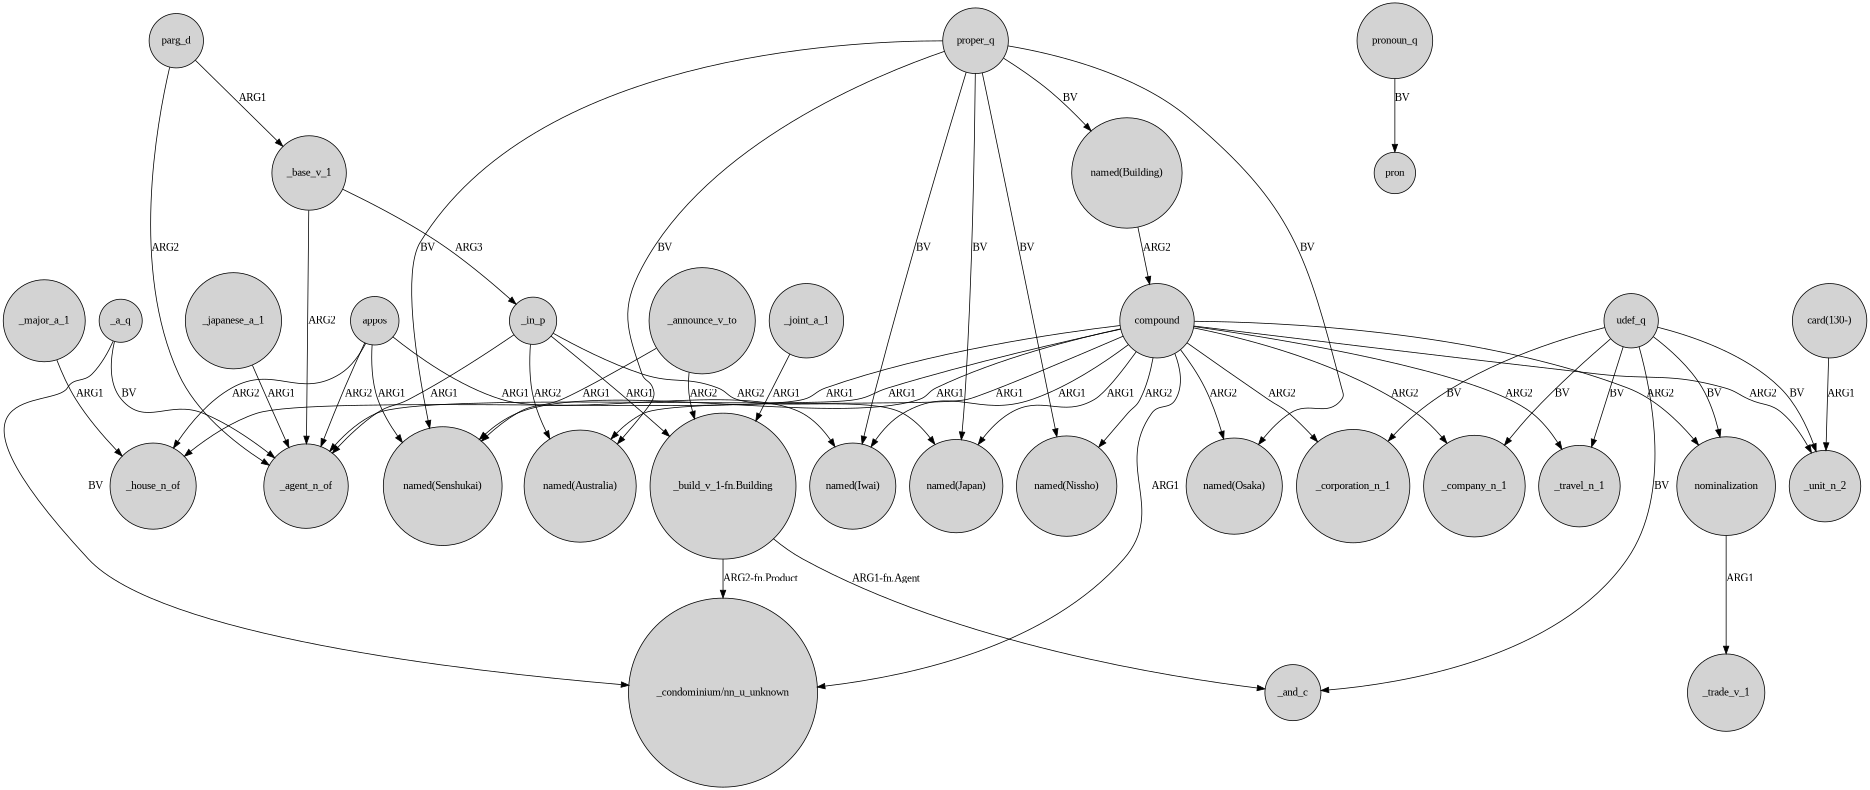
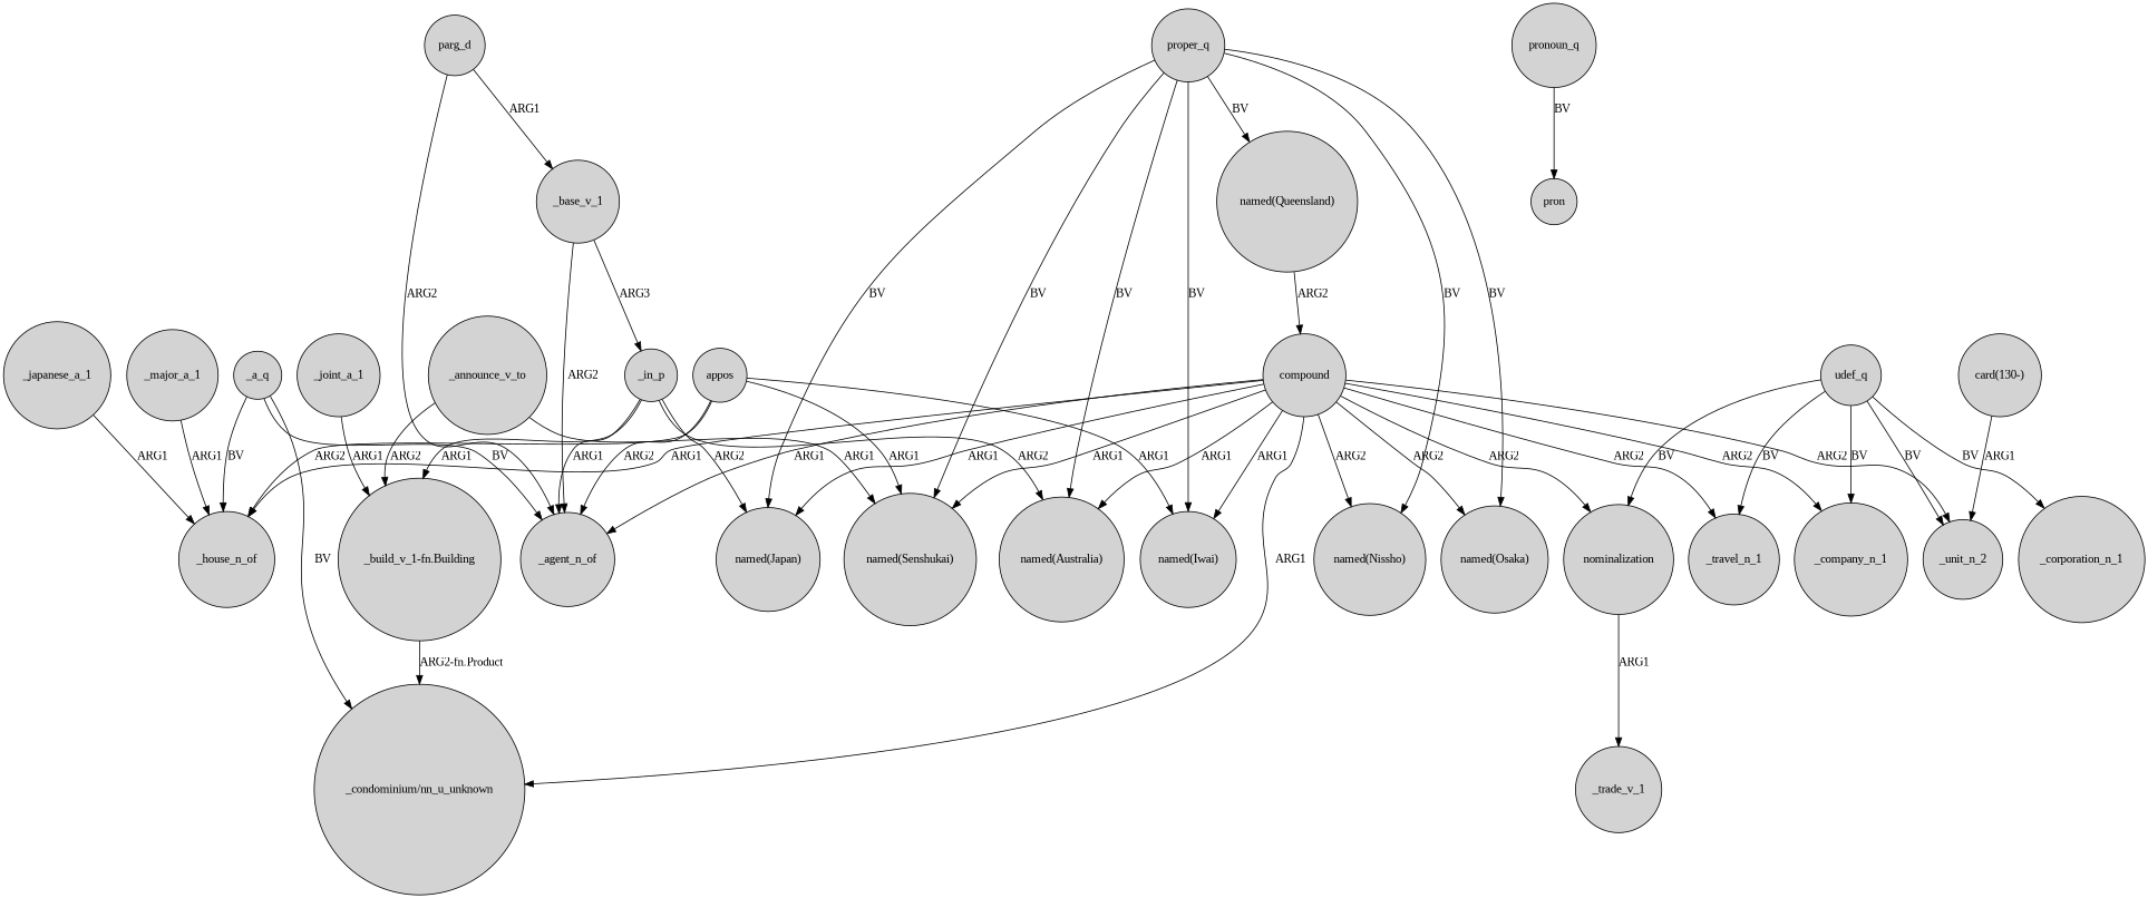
  digraph {
    fontname="Liberation Serif"
    node [fontname="Liberation Serif" shape=circle style=filled]
    edge [fontname="Liberation Serif"]
    appos
    "named(Senshukai)"
    _house_n_of
    _agent_n_of
    "named(Iwai)"
    _announce_v_to
    "_build_v_1-fn.Building"
    "_condominium/nn_u_unknown"
-   _and_c
    proper_q
    "named(Nissho)"
    "named(Osaka)"
    "named(Australia)"
    "named(Japan)"
-   "named(Queensland)" [label="named(Building)"]
+   "named(Queensland)"
    compound
    _company_n_1
    _corporation_n_1
    _travel_n_1
    nominalization
    _unit_n_2
    _trade_v_1
    _in_p
    _japanese_a_1
    udef_q
    parg_d
    _base_v_1
    "card(130-)"
    _a_q
    pronoun_q
    pron
    _joint_a_1
    _major_a_1
    appos -> "named(Senshukai)" [label=ARG1]
    appos -> _house_n_of [label=ARG2]
    appos -> _agent_n_of [label=ARG2]
    appos -> "named(Iwai)" [label=ARG1]
    _announce_v_to -> "named(Senshukai)" [label=ARG1]
    _announce_v_to -> "_build_v_1-fn.Building" [label=ARG2]
    "_build_v_1-fn.Building" -> "_condominium/nn_u_unknown" [label="ARG2-fn.Product"]
-   "_build_v_1-fn.Building" -> _and_c [label="ARG1-fn.Agent"]
    proper_q -> "named(Senshukai)" [label=BV]
    proper_q -> "named(Iwai)" [label=BV]
    proper_q -> "named(Nissho)" [label=BV]
    proper_q -> "named(Osaka)" [label=BV]
    proper_q -> "named(Australia)" [label=BV]
    proper_q -> "named(Japan)" [label=BV]
    proper_q -> "named(Queensland)" [label=BV]
    "named(Queensland)" -> compound [label=ARG2]
    compound -> "named(Senshukai)" [label=ARG1]
    compound -> _house_n_of [label=ARG1]
    compound -> _agent_n_of [label=ARG1]
    compound -> "named(Iwai)" [label=ARG1]
    compound -> "_condominium/nn_u_unknown" [label=ARG1]
    compound -> "named(Nissho)" [label=ARG2]
    compound -> "named(Osaka)" [label=ARG2]
    compound -> "named(Australia)" [label=ARG1]
    compound -> "named(Japan)" [label=ARG1]
    compound -> _company_n_1 [label=ARG2]
-   compound -> _corporation_n_1 [label=ARG2]
    compound -> _travel_n_1 [label=ARG2]
    compound -> nominalization [label=ARG2]
    compound -> _unit_n_2 [label=ARG2]
    nominalization -> _trade_v_1 [label=ARG1]
    _in_p -> _agent_n_of [label=ARG1]
    _in_p -> "_build_v_1-fn.Building" [label=ARG1]
    _in_p -> "named(Australia)" [label=ARG2]
    _in_p -> "named(Japan)" [label=ARG2]
-   _japanese_a_1 -> _agent_n_of [label=ARG1]
-   udef_q -> _and_c [label=BV]
+   _japanese_a_1 -> _house_n_of [label=ARG1]
    udef_q -> _company_n_1 [label=BV]
    udef_q -> _corporation_n_1 [label=BV]
    udef_q -> _travel_n_1 [label=BV]
    udef_q -> nominalization [label=BV]
    udef_q -> _unit_n_2 [label=BV]
    parg_d -> _agent_n_of [label=ARG2]
    parg_d -> _base_v_1 [label=ARG1]
    _base_v_1 -> _agent_n_of [label=ARG2]
    _base_v_1 -> _in_p [label=ARG3]
    "card(130-)" -> _unit_n_2 [label=ARG1]
+   _a_q -> _house_n_of [label=BV]
    _a_q -> _agent_n_of [label=BV]
    _a_q -> "_condominium/nn_u_unknown" [label=BV]
    pronoun_q -> pron [label=BV]
    _joint_a_1 -> "_build_v_1-fn.Building" [label=ARG1]
    _major_a_1 -> _house_n_of [label=ARG1]
  }
